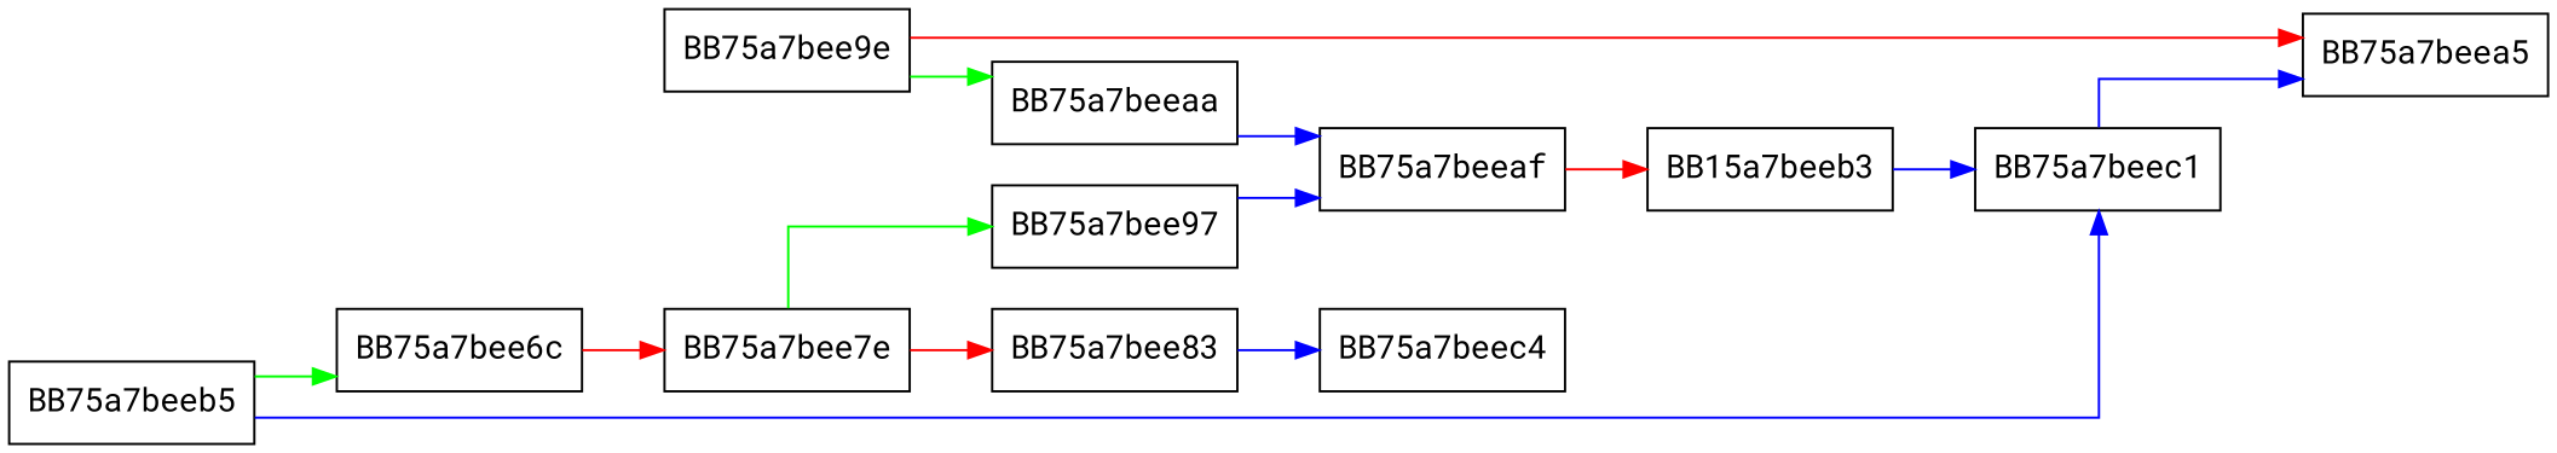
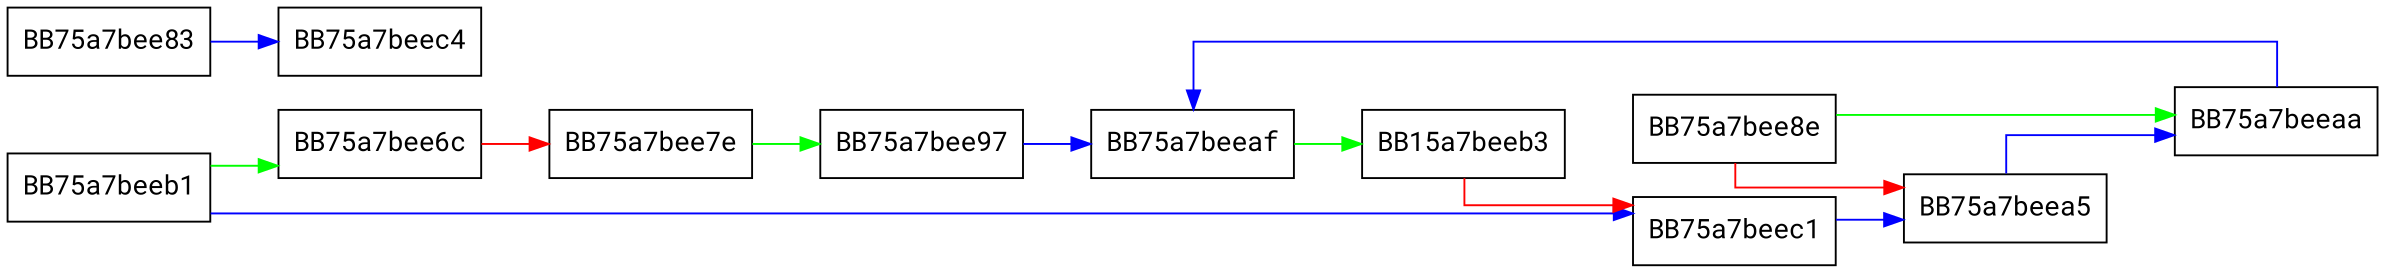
  digraph {
    fontname="Roboto Mono"
    rankdir=LR
    splines=ortho
    node [fontname="Roboto Mono" shape=box]
    edge [color=blue fontname="Roboto Mono"]
    BB75a7bee6c
    BB75a7bee7e
-   BB75a7beeb5
+   BB75a7beeb5 [label=BB75a7beeb1]
    BB75a7beec1
    BB75a7bee97
    BB75a7bee83
    BB75a7beea5
    BB75a7beeaf
    BB75a7beec4
    n10 [label=BB15a7beeb3]
-   BB75a7bee9e
+   BB75a7bee9e [label=BB75a7bee8e]
    BB75a7beeaa
    BB75a7bee6c -> BB75a7bee7e [color=red]
    BB75a7bee7e -> BB75a7bee97 [color=green]
-   BB75a7bee7e -> BB75a7bee83 [color=red]
    BB75a7beeb5 -> BB75a7bee6c [color=green]
    BB75a7beeb5 -> BB75a7beec1
    BB75a7beec1 -> BB75a7beea5
    BB75a7bee97 -> BB75a7beeaf
    BB75a7bee83 -> BB75a7beec4
-   BB75a7beeaf -> n10 [color=red]
-   n10 -> BB75a7beec1
+   BB75a7beea5 -> BB75a7beeaa
+   BB75a7beeaf -> n10 [color=green]
+   n10 -> BB75a7beec1 [color=red]
    BB75a7bee9e -> BB75a7beea5 [color=red]
    BB75a7bee9e -> BB75a7beeaa [color=green]
    BB75a7beeaa -> BB75a7beeaf
  }
